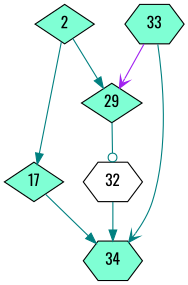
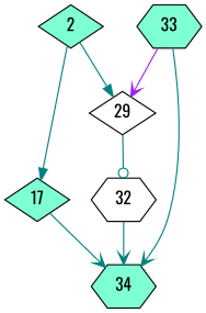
  strict digraph {
    fontname=Oswald
    node [fillcolor=aquamarine fontname=Oswald shape=diamond style=filled]
    edge [arrowhead=normal color=teal fontname=Oswald]
    2 [entry=true]
    17
-   29
+   29 [fillcolor=white]
    34 [shape=hexagon]
    32 [fillcolor=white shape=hexagon]
    33 [shape=hexagon]
    2 -> 17 [cond=true]
    2 -> 29 [cond=false]
-   17 -> 34
+   17 -> 34 [arrowhead=vee]
    29 -> 32 [arrowhead=odot cond=true]
-   32 -> 34
+   32 -> 34 [arrowhead=vee]
    33 -> 29 [arrowhead=vee color=purple cond=false]
    33 -> 34 [arrowhead=vee]
  }
